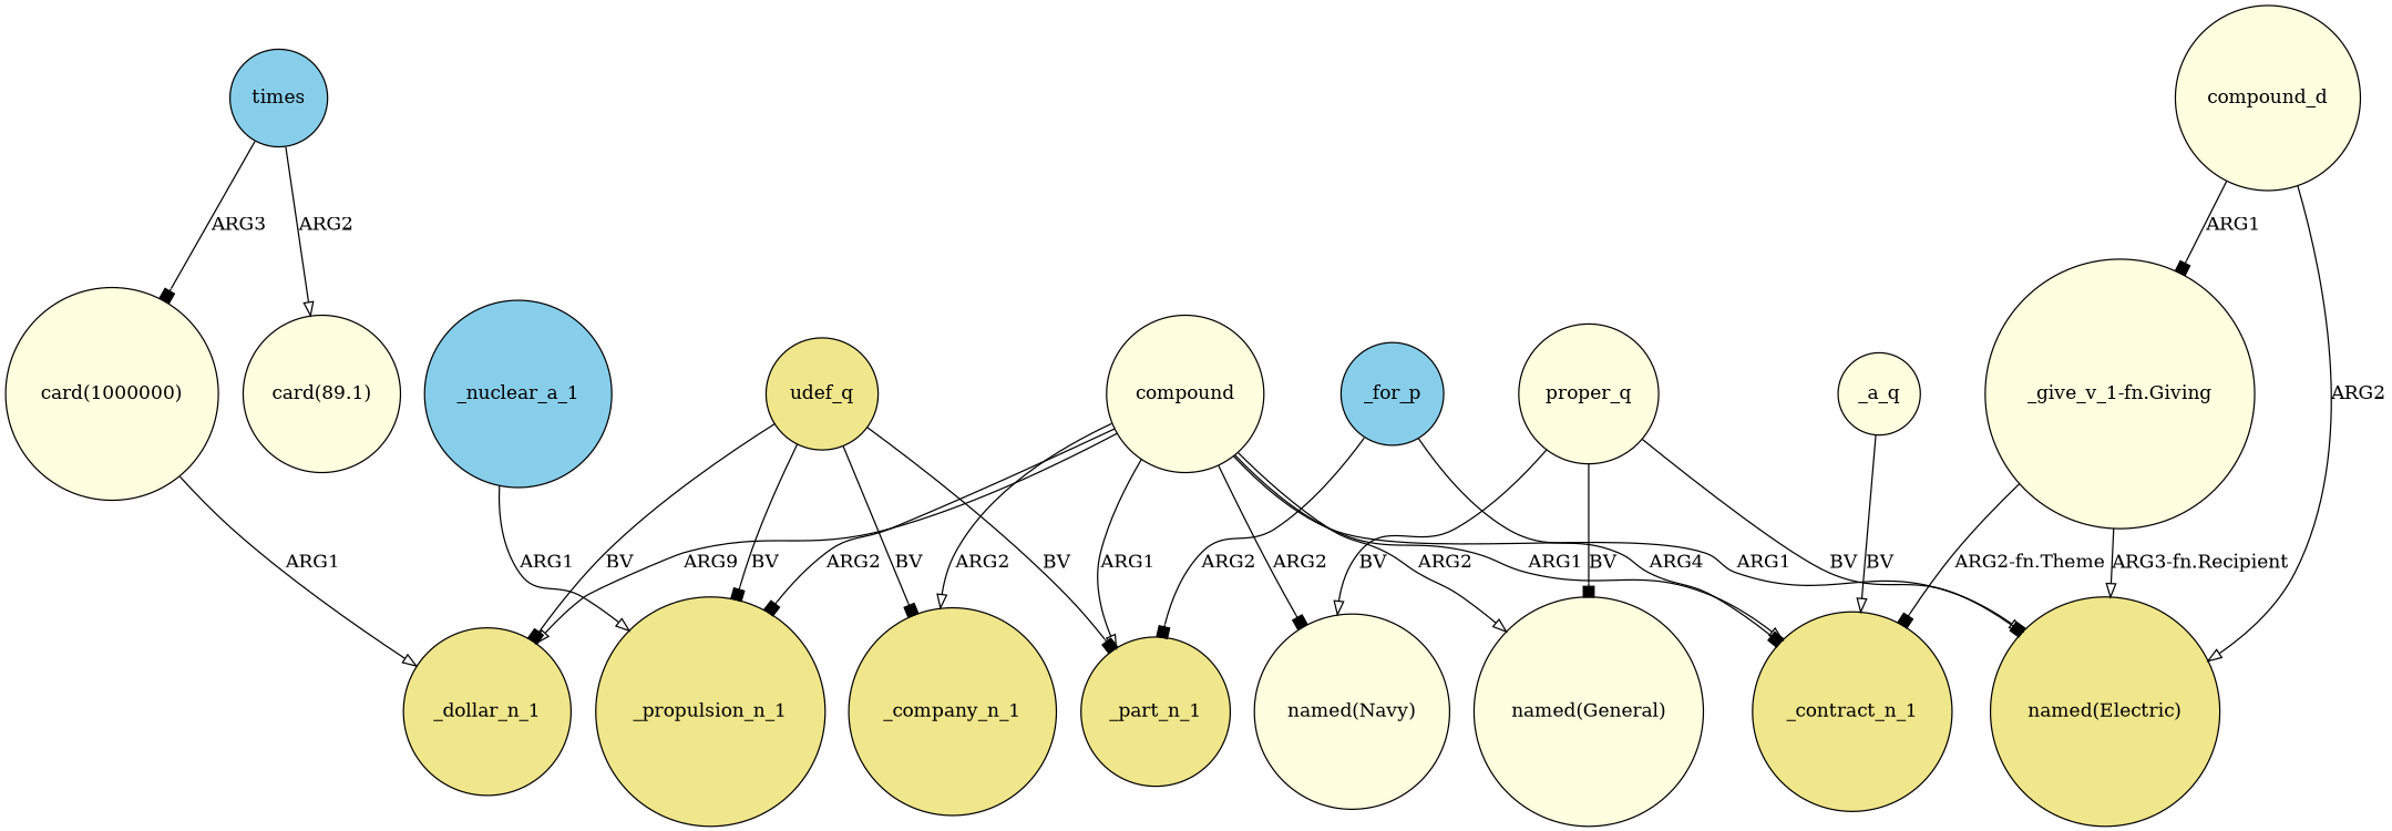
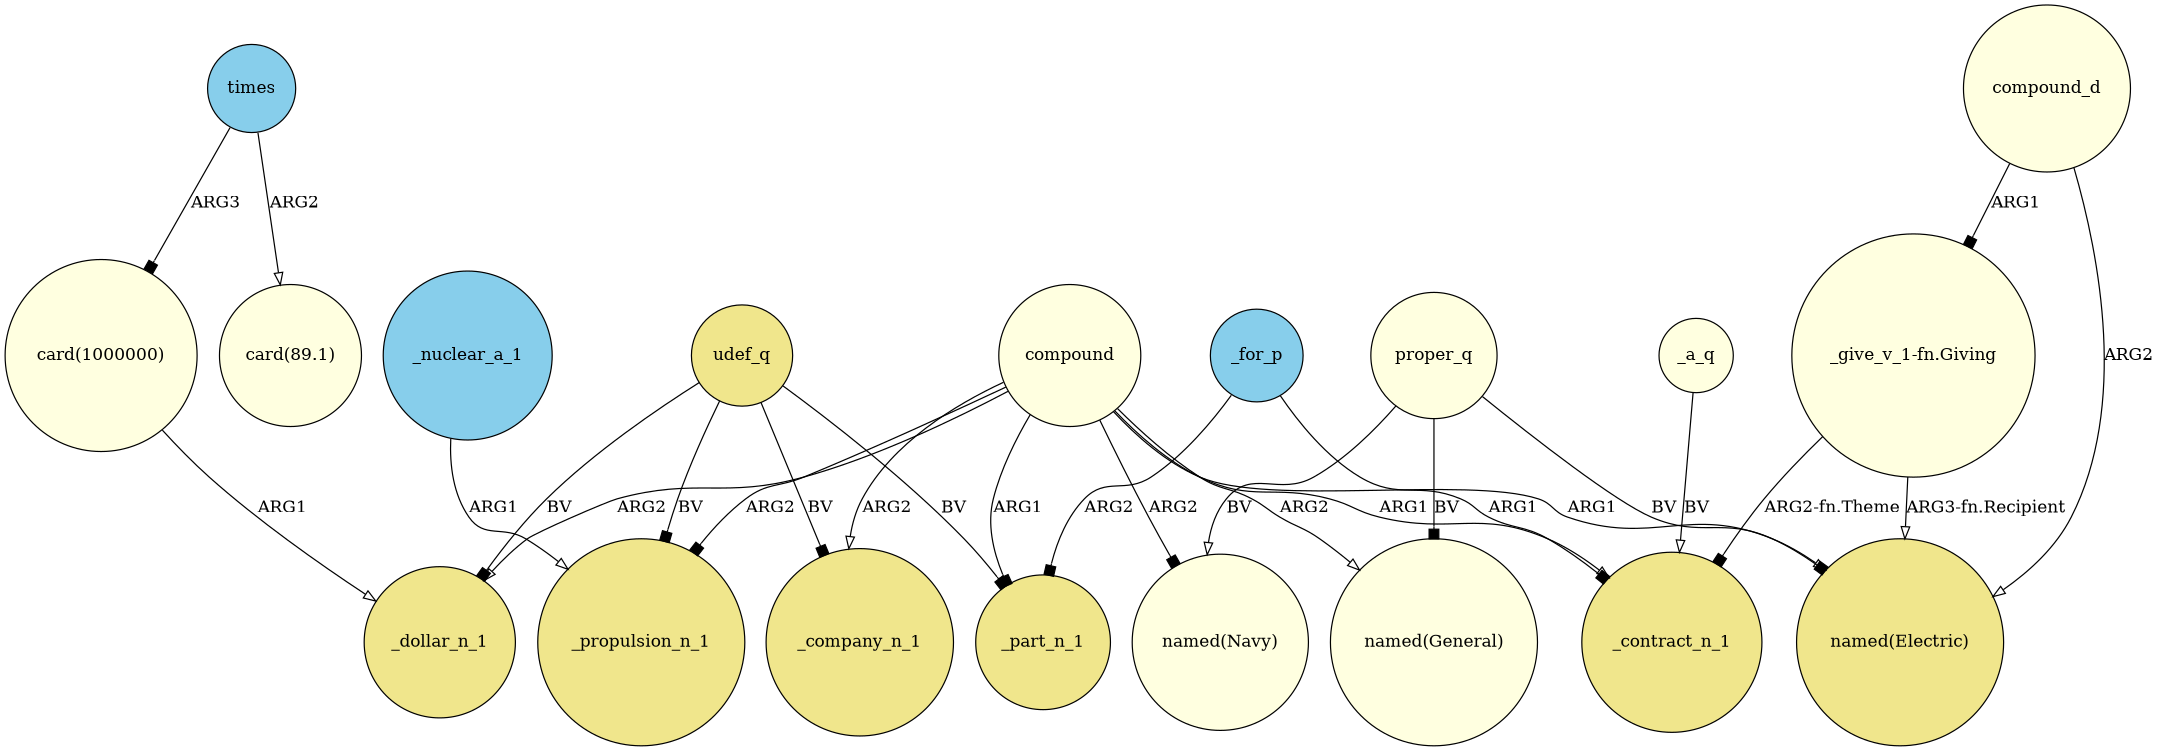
  digraph {
    node [fillcolor=lightyellow shape=circle style=filled]
    edge [arrowhead=onormal]
    _dollar_n_1 [fillcolor=khaki]
    "card(1000000)"
    udef_q [fillcolor=khaki]
    _propulsion_n_1 [fillcolor=khaki]
    _company_n_1 [fillcolor=khaki]
    _part_n_1 [fillcolor=khaki]
    compound
    "named(General)"
    "named(Navy)"
    "named(Electric)" [fillcolor=khaki]
    _contract_n_1 [fillcolor=khaki]
    proper_q
    _a_q
    times [fillcolor=skyblue]
    n15 [label="card(89.1)"]
    n16 [label=compound_d]
    "_give_v_1-fn.Giving"
    _for_p [fillcolor=skyblue]
    _nuclear_a_1 [fillcolor=skyblue]
    "card(1000000)" -> _dollar_n_1 [label=ARG1]
    udef_q -> _dollar_n_1 [arrowhead=box label=BV]
    udef_q -> _propulsion_n_1 [arrowhead=box label=BV]
    udef_q -> _company_n_1 [arrowhead=box label=BV]
    udef_q -> _part_n_1 [arrowhead=box label=BV]
-   compound -> _dollar_n_1 [label=ARG9]
+   compound -> _dollar_n_1 [label=ARG2]
    compound -> _propulsion_n_1 [arrowhead=box label=ARG2]
    compound -> _company_n_1 [label=ARG2]
-   compound -> _part_n_1 [label=ARG1]
+   compound -> _part_n_1 [arrowhead=box label=ARG1]
    compound -> "named(General)" [label=ARG2]
    compound -> "named(Navy)" [arrowhead=box label=ARG2]
    compound -> "named(Electric)" [label=ARG1]
    compound -> _contract_n_1 [label=ARG1]
    proper_q -> "named(General)" [arrowhead=box label=BV]
    proper_q -> "named(Navy)" [label=BV]
    proper_q -> "named(Electric)" [arrowhead=box label=BV]
    _a_q -> _contract_n_1 [label=BV]
    times -> "card(1000000)" [arrowhead=box label=ARG3]
    times -> n15 [label=ARG2]
    n16 -> "named(Electric)" [label=ARG2]
    n16 -> "_give_v_1-fn.Giving" [arrowhead=box label=ARG1]
    "_give_v_1-fn.Giving" -> "named(Electric)" [label="ARG3-fn.Recipient"]
    "_give_v_1-fn.Giving" -> _contract_n_1 [arrowhead=box label="ARG2-fn.Theme"]
    _for_p -> _part_n_1 [arrowhead=box label=ARG2]
-   _for_p -> _contract_n_1 [arrowhead=box label=ARG4]
+   _for_p -> _contract_n_1 [arrowhead=box label=ARG1]
    _nuclear_a_1 -> _propulsion_n_1 [label=ARG1]
  }
